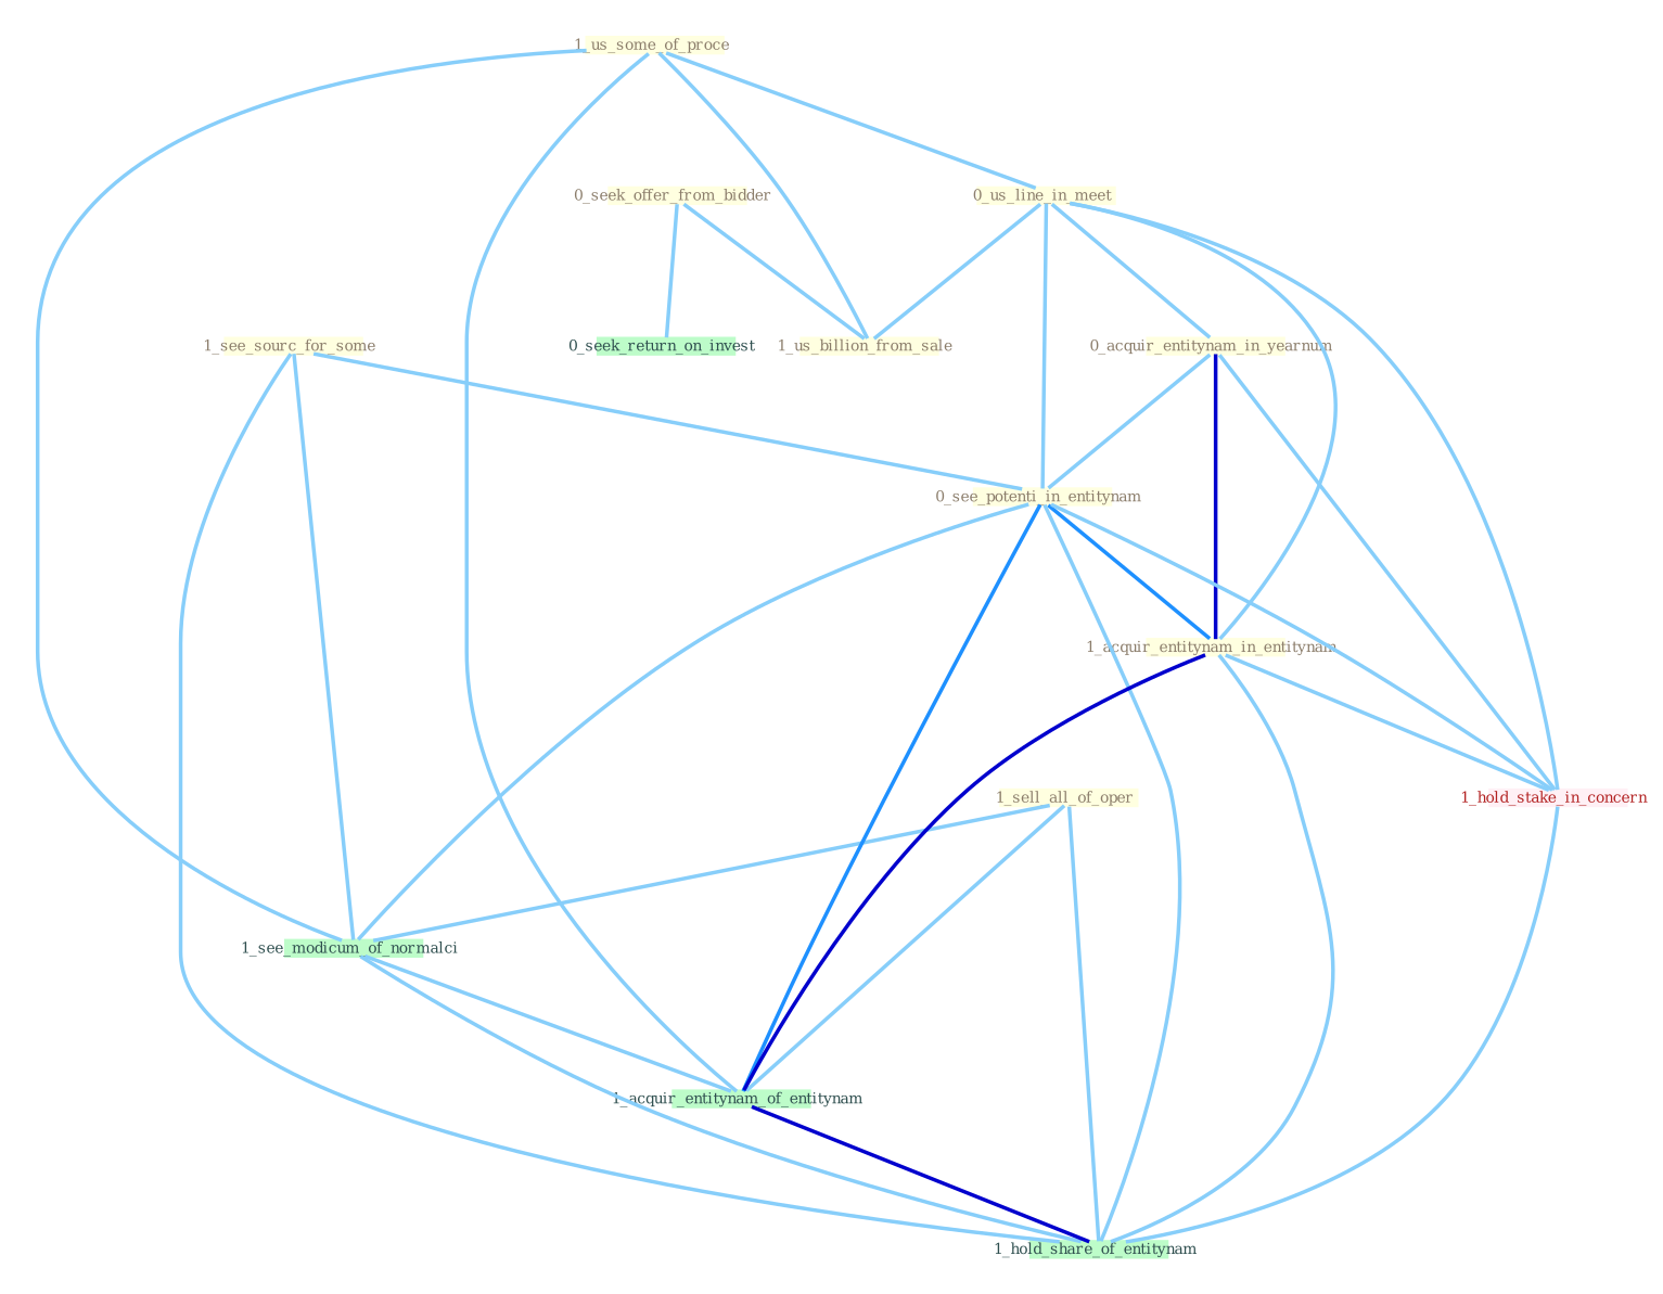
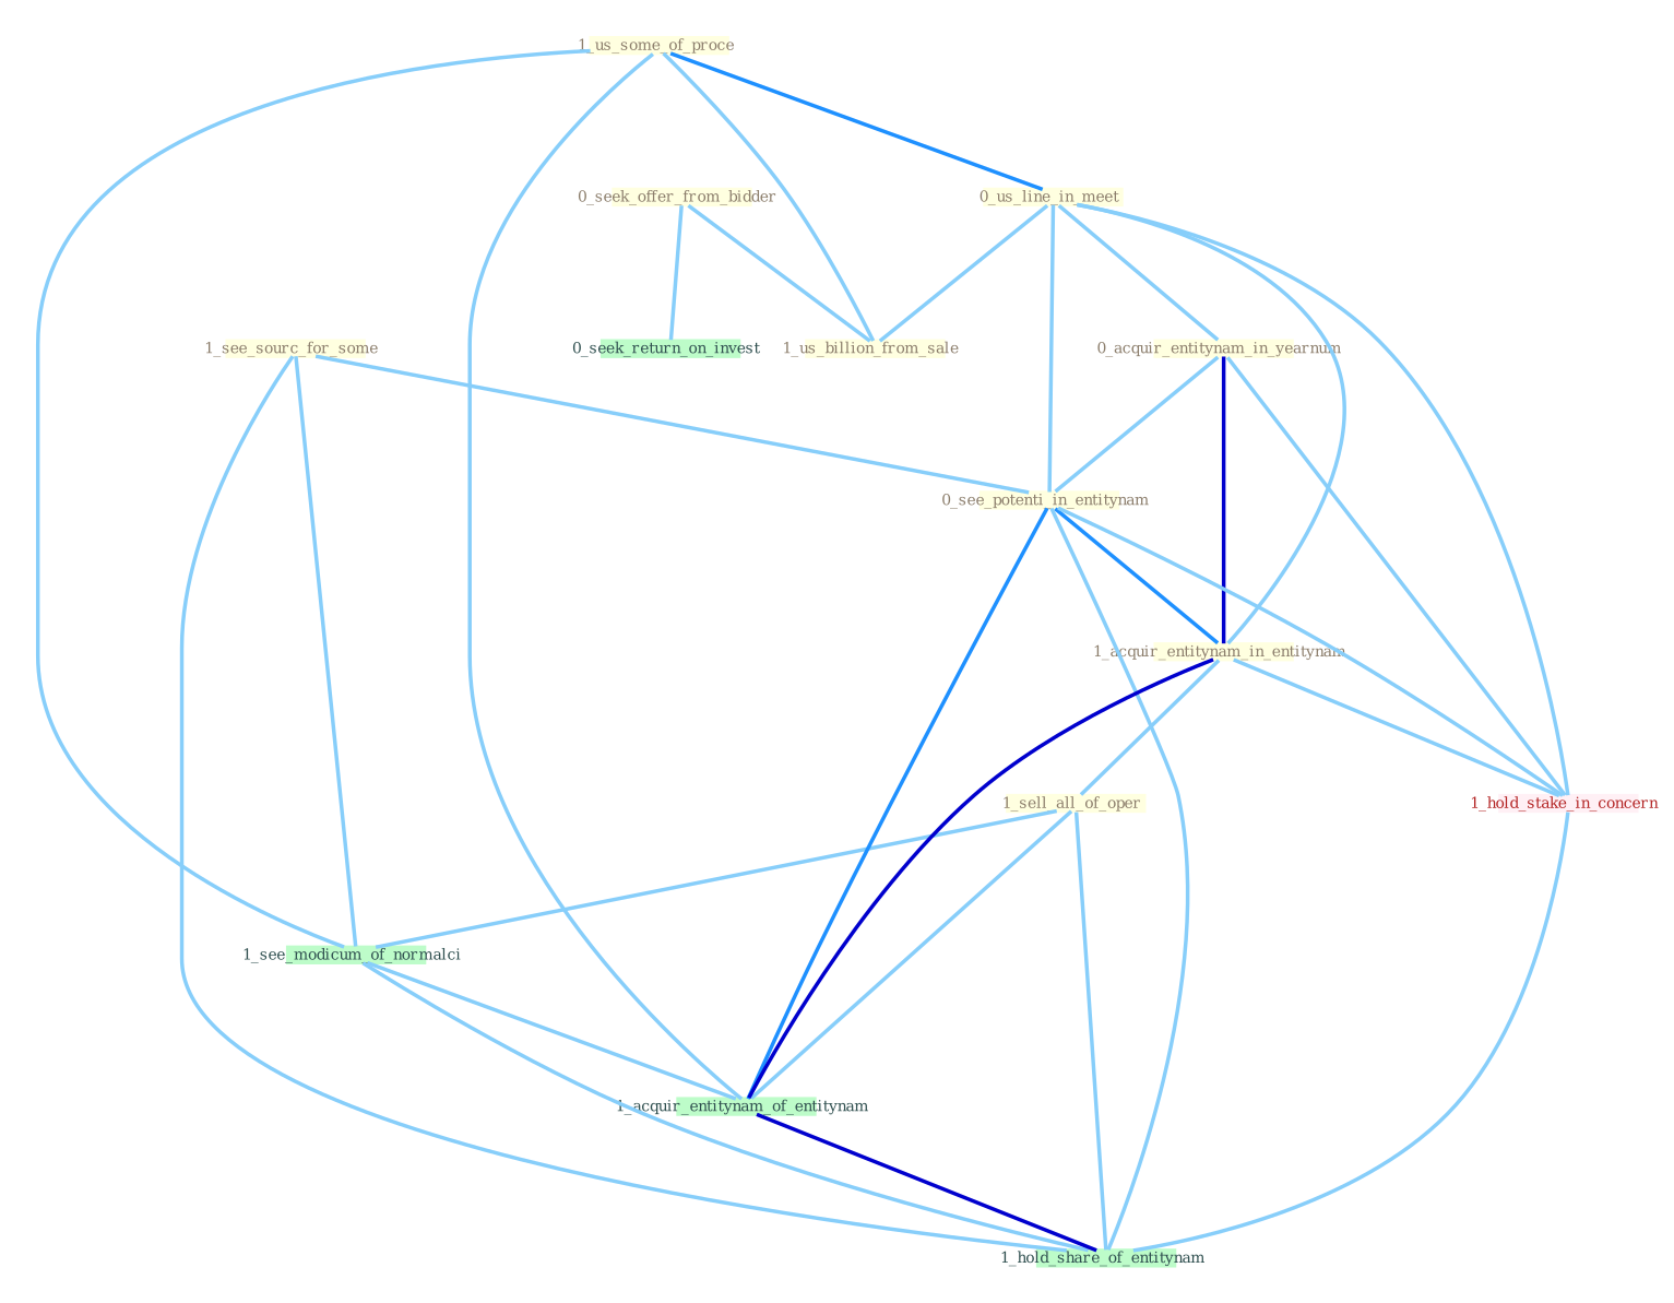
  graph {
    node [color="#ffffe0" fixedsize=true fontcolor="#8b7d6b" fontsize=4 shape=polygon style=filled]
    edge [color="#87cefa" w=1]
    "1_see_sourc_for_some " [height=.06 width=.5]
    "0_seek_offer_from_bidder " [height=.06 width=.5]
    "1_us_some_of_proce " [height=.06 width=.5]
    "0_us_line_in_meet " [height=.06 width=.5]
    "0_acquir_entitynam_in_yearnum " [height=.06 width=.5]
    "1_sell_all_of_oper " [height=.06 width=.5]
    "0_see_potenti_in_entitynam " [height=.06 width=.5]
    "1_us_billion_from_sale " [height=.06 width=.5]
    "1_acquir_entitynam_in_entitynam " [height=.06 width=.5]
    "1_hold_stake_in_concern " [color="#fff0f5" fontcolor="#b22222" height=.06 width=.5]
    "1_see_modicum_of_normalci " [color="#BDFCC9" fontcolor="#2f4f4f" height=.06 width=.5]
    "1_hold_share_of_entitynam " [color="#BDFCC9" fontcolor="#2f4f4f" height=.06 width=.5]
    "0_seek_return_on_invest " [color="#BDFCC9" fontcolor="#2f4f4f" height=.06 width=.5]
    "1_acquir_entitynam_of_entitynam " [color="#BDFCC9" fontcolor="#2f4f4f" height=.06 width=.5]
    subgraph sub_1 {
      "1_see_sourc_for_some "
      "0_seek_offer_from_bidder "
      "1_us_some_of_proce "
      "0_us_line_in_meet "
      "0_acquir_entitynam_in_yearnum "
      "1_sell_all_of_oper "
      "0_see_potenti_in_entitynam "
      "1_us_billion_from_sale "
      "1_acquir_entitynam_in_entitynam "
    }
    subgraph sub_2 {
      "1_hold_stake_in_concern "
    }
    "1_see_sourc_for_some " -- "0_see_potenti_in_entitynam "
    "1_see_sourc_for_some " -- "1_see_modicum_of_normalci "
    "1_see_sourc_for_some " -- "1_hold_share_of_entitynam "
    "0_seek_offer_from_bidder " -- "1_us_billion_from_sale "
    "0_seek_offer_from_bidder " -- "0_seek_return_on_invest "
-   "1_us_some_of_proce " -- "0_us_line_in_meet "
+   "1_us_some_of_proce " -- "0_us_line_in_meet " [color="#1e90ff"]
    "1_us_some_of_proce " -- "1_us_billion_from_sale "
    "1_us_some_of_proce " -- "1_see_modicum_of_normalci "
    "1_us_some_of_proce " -- "1_acquir_entitynam_of_entitynam "
    "0_us_line_in_meet " -- "0_acquir_entitynam_in_yearnum "
    "0_us_line_in_meet " -- "0_see_potenti_in_entitynam "
    "0_us_line_in_meet " -- "1_us_billion_from_sale "
    "0_us_line_in_meet " -- "1_acquir_entitynam_in_entitynam "
    "0_us_line_in_meet " -- "1_hold_stake_in_concern "
    "0_acquir_entitynam_in_yearnum " -- "0_see_potenti_in_entitynam "
    "0_acquir_entitynam_in_yearnum " -- "1_acquir_entitynam_in_entitynam " [color="#0000cd" w=3]
    "0_acquir_entitynam_in_yearnum " -- "1_hold_stake_in_concern "
    "1_sell_all_of_oper " -- "1_see_modicum_of_normalci "
    "1_sell_all_of_oper " -- "1_hold_share_of_entitynam "
    "1_sell_all_of_oper " -- "1_acquir_entitynam_of_entitynam "
    "0_see_potenti_in_entitynam " -- "1_acquir_entitynam_in_entitynam " [color="#1e90ff" w=2]
    "0_see_potenti_in_entitynam " -- "1_hold_stake_in_concern "
-   "0_see_potenti_in_entitynam " -- "1_see_modicum_of_normalci "
    "0_see_potenti_in_entitynam " -- "1_hold_share_of_entitynam "
    "0_see_potenti_in_entitynam " -- "1_acquir_entitynam_of_entitynam " [color="#1e90ff"]
    "1_acquir_entitynam_in_entitynam " -- "1_hold_stake_in_concern "
-   "1_acquir_entitynam_in_entitynam " -- "1_hold_share_of_entitynam "
+   "1_acquir_entitynam_in_entitynam " -- "1_sell_all_of_oper "
    "1_acquir_entitynam_in_entitynam " -- "1_acquir_entitynam_of_entitynam " [color="#0000cd" w=3]
    "1_hold_stake_in_concern " -- "1_hold_share_of_entitynam "
    "1_see_modicum_of_normalci " -- "1_hold_share_of_entitynam "
    "1_see_modicum_of_normalci " -- "1_acquir_entitynam_of_entitynam "
    "1_acquir_entitynam_of_entitynam " -- "1_hold_share_of_entitynam " [color="#0000cd" w=2]
  }
